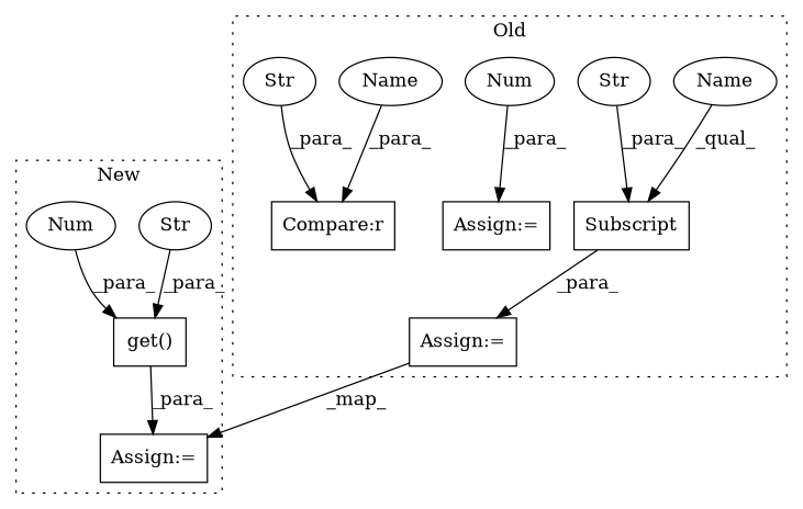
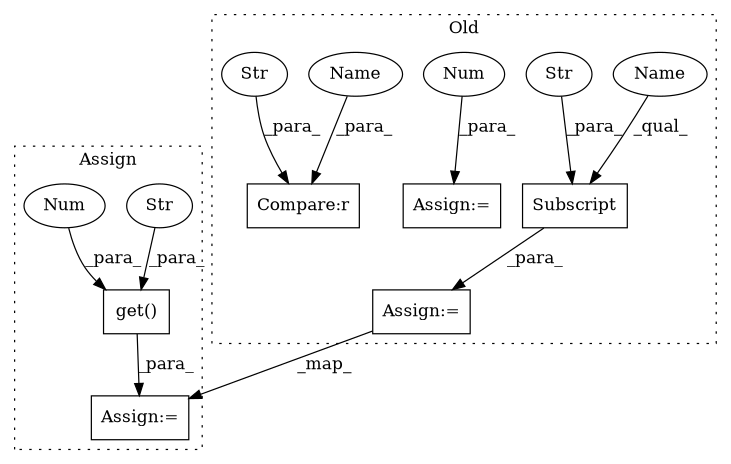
  digraph {
    node [a=68 l=3 s=1381 shape=ellipse]
    n1 [label="Assign:=" s=1501 shape=box]
    n2 [a=40 l=23 label="Compare:r" shape=box]
    n3 [a=63 l="21,0" label=Subscript s="1437,0" shape=box]
    n4 [a=66 l=13 label=Str s=1444]
    n5 [label="Assign:=" s=1434 shape=box]
    n6 [a=66 l=13 label=Str]
    n7 [a=76 l=1 label=Num s=1504]
    n8 [a=87 l=6 label=Name s=1437]
    n9 [a=87 l=6 label=Name s=1398]
    n10 [a=75 l="11,1" label="get()" s="1720,1747" shape=box]
    n11 [a=66 l=13 label=Str s=1731]
    n12 [a=76 l=1 label=Num s=1746]
    n13 [label="Assign:=" s=1717 shape=box]
    subgraph cluster_1 {
      label=Old
      style=dotted
      n1
      n2
      n3
      n4
      n5
      n6
      n7
      n8
      n9
    }
    subgraph cluster_2 {
-     label=New
+     label=Assign
      style=dotted
      n10
      n11
      n12
      n13
    }
    n3 -> n5 [label=_para_]
    n4 -> n3 [label=_para_]
    n5 -> n13 [label=_map_]
    n6 -> n2 [label=_para_]
    n7 -> n1 [label=_para_]
    n8 -> n3 [label=_qual_]
    n9 -> n2 [label=_para_]
    n10 -> n13 [label=_para_]
    n11 -> n10 [label=_para_]
    n12 -> n10 [label=_para_]
  }
